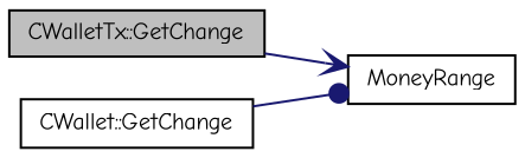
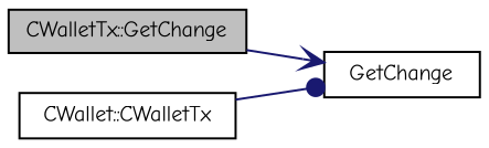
  digraph {
    fontname="Comic Neue"
    rankdir=LR
    node [color=black fillcolor=white fontname="Comic Neue" fontsize=10 shape=record style=filled]
    edge [color=midnightblue fontname="Comic Neue" fontsize=10 labelfontname=Helvetica labelfontsize=10 style=solid]
    n1 [fillcolor=grey75 fontcolor=black height=0.2 label="CWalletTx::GetChange" width=0.4]
-   n2 [height=0.2 label=MoneyRange width=0.4]
-   n3 [height=0.2 label="CWallet::GetChange" width=0.4]
+   n2 [height=0.2 label=GetChange width=0.4]
+   n3 [height=0.2 label="CWallet::CWalletTx" width=0.4]
    n1 -> n2 [arrowhead=vee]
    n3 -> n2 [arrowhead=dot]
  }
